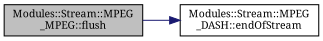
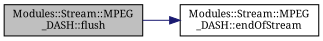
  digraph {
    rankdir=LR
    fontname="Noto Serif"
    node [color=black fontname="Noto Serif" fontsize=10 shape=record style=filled]
-   n1 [fillcolor=grey75 fontcolor=black height=0.2 label="Modules::Stream::MPEG\l_MPEG::flush" width=0.4]
+   n1 [fillcolor=grey75 fontcolor=black height=0.2 label="Modules::Stream::MPEG\l_DASH::flush" width=0.4]
    n2 [fillcolor=white height=0.2 label="Modules::Stream::MPEG\l_DASH::endOfStream" width=0.4]
    n1 -> n2 [color=midnightblue fontname="Noto Serif" fontsize=10 labelfontname=Helvetica labelfontsize=10 style=solid]
  }
